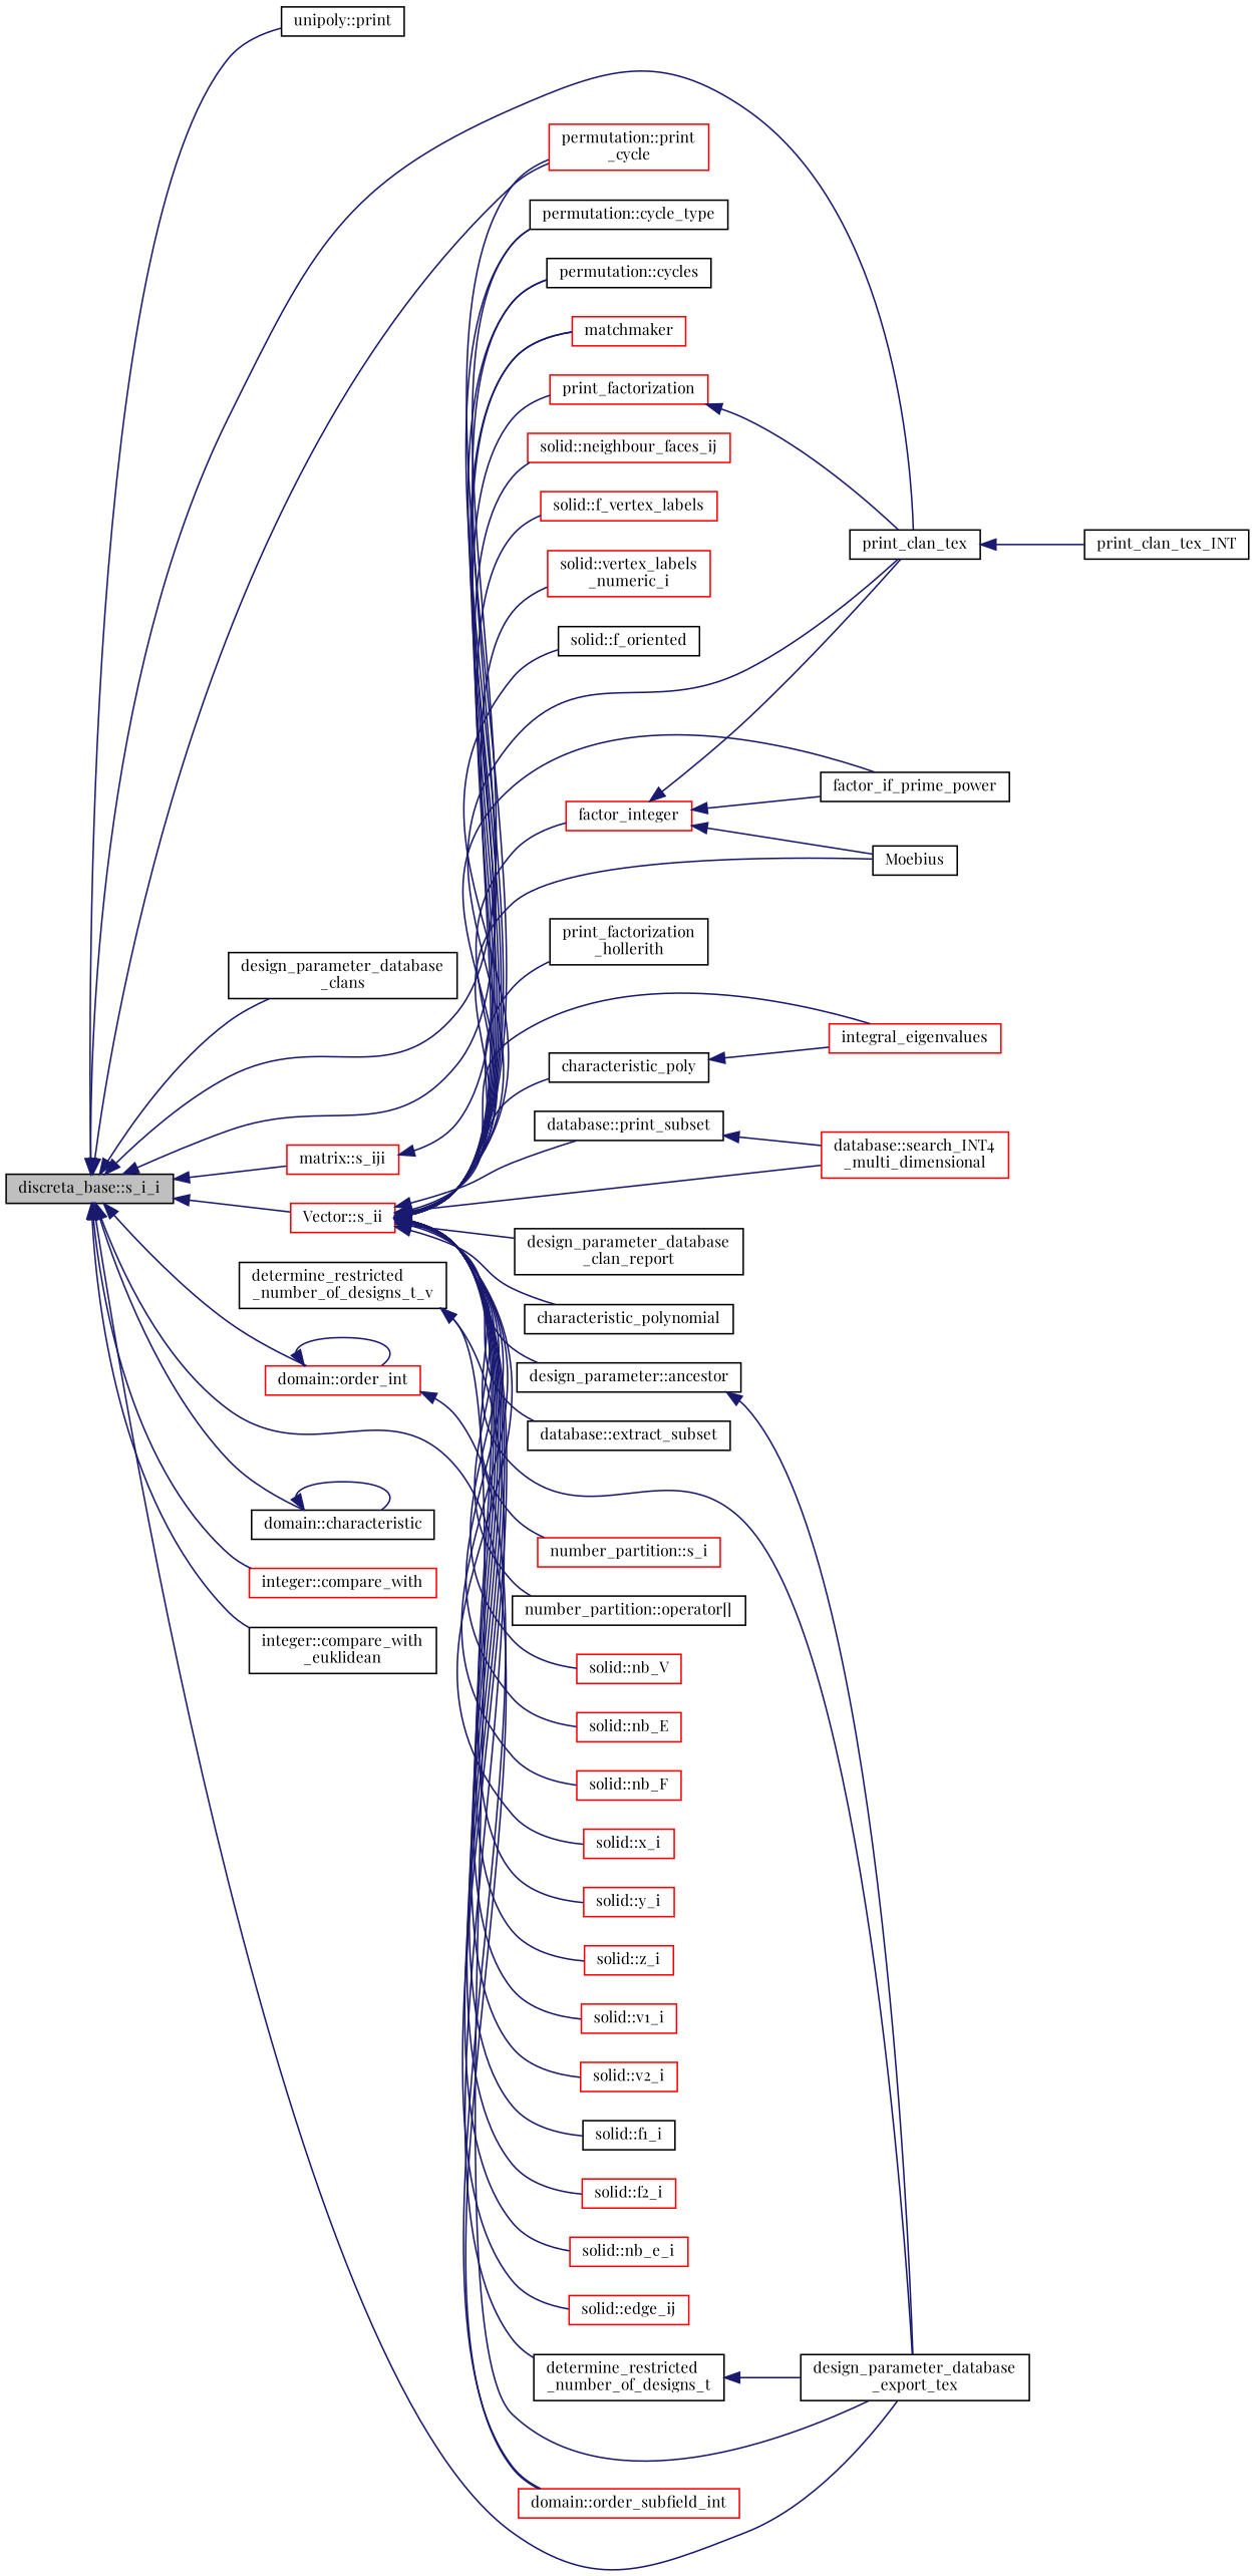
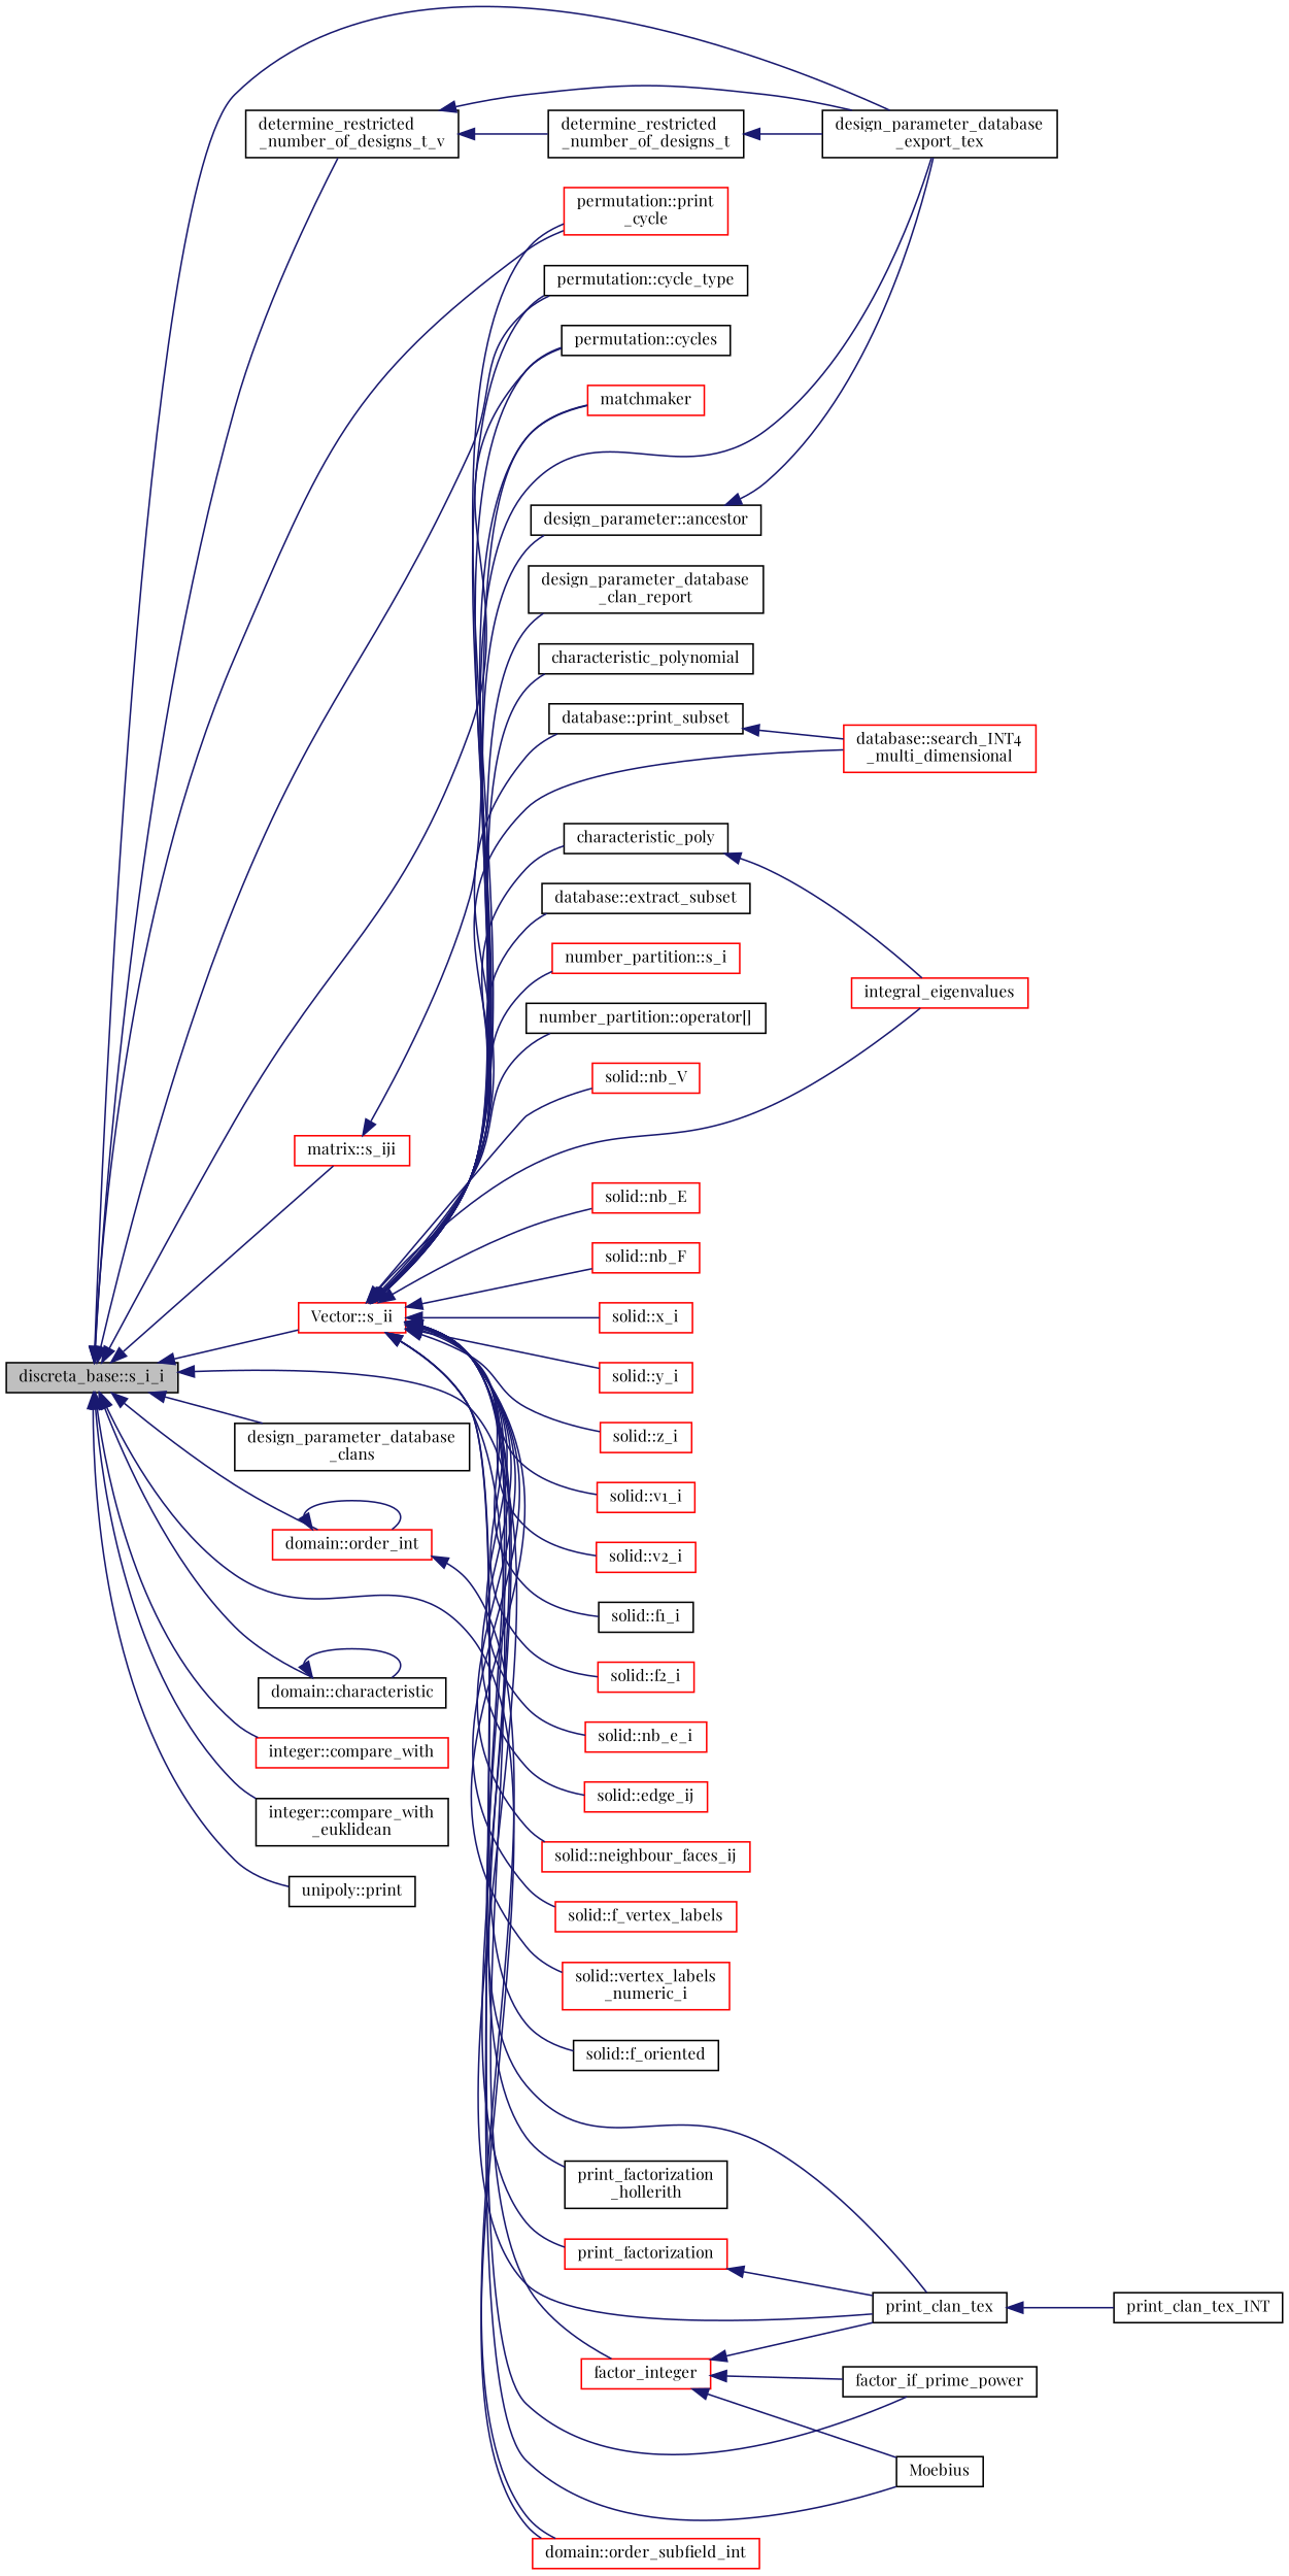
  digraph {
    fontname="Playfair Display"
    rankdir=LR
    node [color=red fillcolor=white fontname="Playfair Display" fontsize=10 shape=record style=filled]
    edge [color=midnightblue dir=back fontname="Playfair Display" fontsize=10 labelfontname=Helvetica labelfontsize=10 style=solid]
    n1 [color=black fillcolor=grey75 fontcolor=black height=0.2 label="discreta_base::s_i_i" width=0.4]
    n2 [color=black height=0.2 label=print_clan_tex width=0.4]
    n3 [color=black height=0.2 label="design_parameter_database\l_export_tex" width=0.4]
    n4 [color=black height=0.2 label="determine_restricted\l_number_of_designs_t_v" width=0.4]
    n5 [color=black height=0.2 label="design_parameter_database\l_clans" width=0.4]
    n6 [height=0.2 label="Vector::s_ii" width=0.4]
    n7 [height=0.2 label="permutation::print\l_cycle" width=0.4]
    n8 [color=black height=0.2 label="permutation::cycle_type" width=0.4]
    n9 [color=black height=0.2 label="permutation::cycles" width=0.4]
    n10 [height=0.2 label="matrix::s_iji" width=0.4]
    n11 [height=0.2 label="domain::order_int" width=0.4]
    n12 [height=0.2 label="domain::order_subfield_int" width=0.4]
    n13 [color=black height=0.2 label="domain::characteristic" width=0.4]
    n14 [height=0.2 label="integer::compare_with" width=0.4]
    n15 [color=black height=0.2 label="integer::compare_with\l_euklidean" width=0.4]
    n16 [color=black height=0.2 label="unipoly::print" width=0.4]
    n17 [color=black height=0.2 label=print_clan_tex_INT width=0.4]
    n18 [color=black height=0.2 label="determine_restricted\l_number_of_designs_t" width=0.4]
    n19 [height=0.2 label=integral_eigenvalues width=0.4]
    n20 [color=black height=0.2 label=characteristic_poly width=0.4]
    n21 [color=black height=0.2 label="design_parameter_database\l_clan_report" width=0.4]
    n22 [height=0.2 label=matchmaker width=0.4]
    n23 [color=black height=0.2 label=characteristic_polynomial width=0.4]
    n24 [color=black height=0.2 label="database::print_subset" width=0.4]
    n25 [height=0.2 label="database::search_INT4\l_multi_dimensional" width=0.4]
    n26 [color=black height=0.2 label="database::extract_subset" width=0.4]
    n27 [color=black height=0.2 label="design_parameter::ancestor" width=0.4]
    n28 [height=0.2 label="number_partition::s_i" width=0.4]
    n29 [color=black height=0.2 label="number_partition::operator[]" width=0.4]
    n30 [height=0.2 label="solid::nb_V" width=0.4]
    n31 [height=0.2 label="solid::nb_E" width=0.4]
    n32 [height=0.2 label="solid::nb_F" width=0.4]
    n33 [height=0.2 label="solid::x_i" width=0.4]
    n34 [height=0.2 label="solid::y_i" width=0.4]
    n35 [height=0.2 label="solid::z_i" width=0.4]
    n36 [height=0.2 label="solid::v1_i" width=0.4]
    n37 [height=0.2 label="solid::v2_i" width=0.4]
    n38 [color=black height=0.2 label="solid::f1_i" width=0.4]
    n39 [height=0.2 label="solid::f2_i" width=0.4]
    n40 [height=0.2 label="solid::nb_e_i" width=0.4]
    n41 [height=0.2 label="solid::edge_ij" width=0.4]
    n42 [height=0.2 label="solid::neighbour_faces_ij" width=0.4]
    n43 [height=0.2 label="solid::f_vertex_labels" width=0.4]
    n44 [height=0.2 label="solid::vertex_labels\l_numeric_i" width=0.4]
    n45 [color=black height=0.2 label="solid::f_oriented" width=0.4]
    n46 [height=0.2 label=factor_integer width=0.4]
    n47 [color=black height=0.2 label=factor_if_prime_power width=0.4]
    n48 [color=black height=0.2 label=Moebius width=0.4]
    n49 [height=0.2 label=print_factorization width=0.4]
    n50 [color=black height=0.2 label="print_factorization\l_hollerith" width=0.4]
    n1 -> n2
    n1 -> n3
+   n1 -> n4
    n1 -> n5
    n1 -> n6
    n1 -> n7
    n1 -> n8
    n1 -> n9
    n1 -> n10
    n1 -> n11
    n1 -> n12
    n1 -> n13
    n1 -> n14
    n1 -> n15
    n1 -> n16
    n2 -> n17
    n4 -> n3
    n4 -> n18
    n6 -> n2
    n6 -> n3
    n6 -> n7
    n6 -> n8
    n6 -> n9
    n6 -> n19
    n6 -> n20
    n6 -> n21
    n6 -> n22
    n6 -> n23
    n6 -> n24
    n6 -> n25
    n6 -> n26
    n6 -> n27
    n6 -> n28
    n6 -> n29
    n6 -> n30
    n6 -> n31
    n6 -> n32
    n6 -> n33
    n6 -> n34
    n6 -> n35
    n6 -> n36
    n6 -> n37
    n6 -> n38
    n6 -> n39
    n6 -> n40
    n6 -> n41
    n6 -> n42
    n6 -> n43
    n6 -> n44
    n6 -> n45
    n6 -> n46
    n6 -> n47
    n6 -> n48
    n6 -> n49
    n6 -> n50
    n10 -> n22
    n11 -> n11
    n11 -> n12
    n13 -> n13
    n18 -> n3
    n20 -> n19
    n24 -> n25
    n27 -> n3
    n46 -> n2
    n46 -> n47
    n46 -> n48
    n49 -> n2
  }
